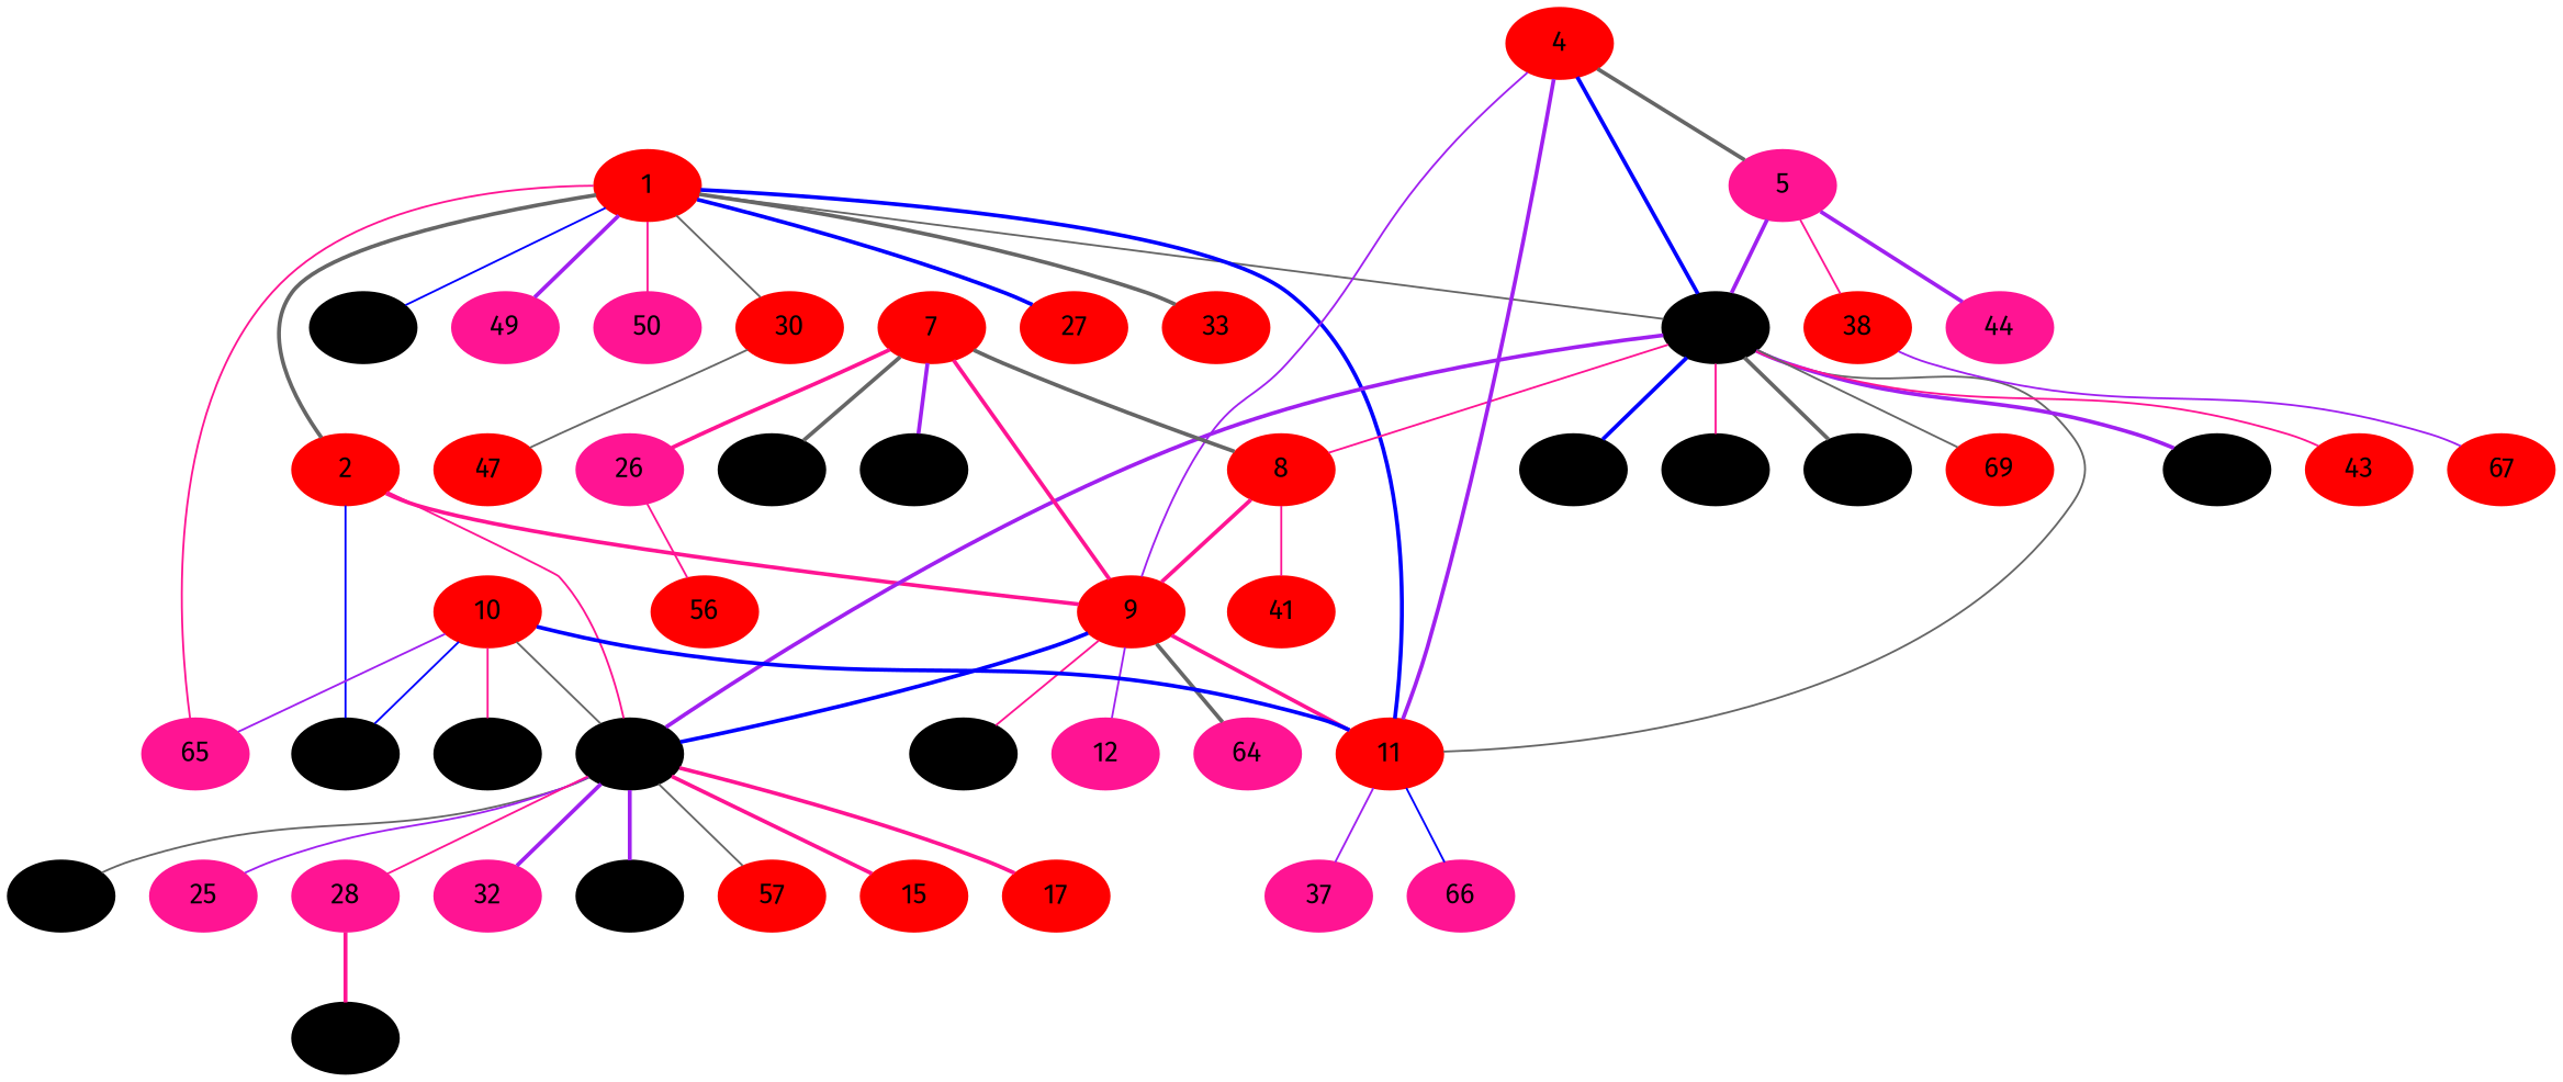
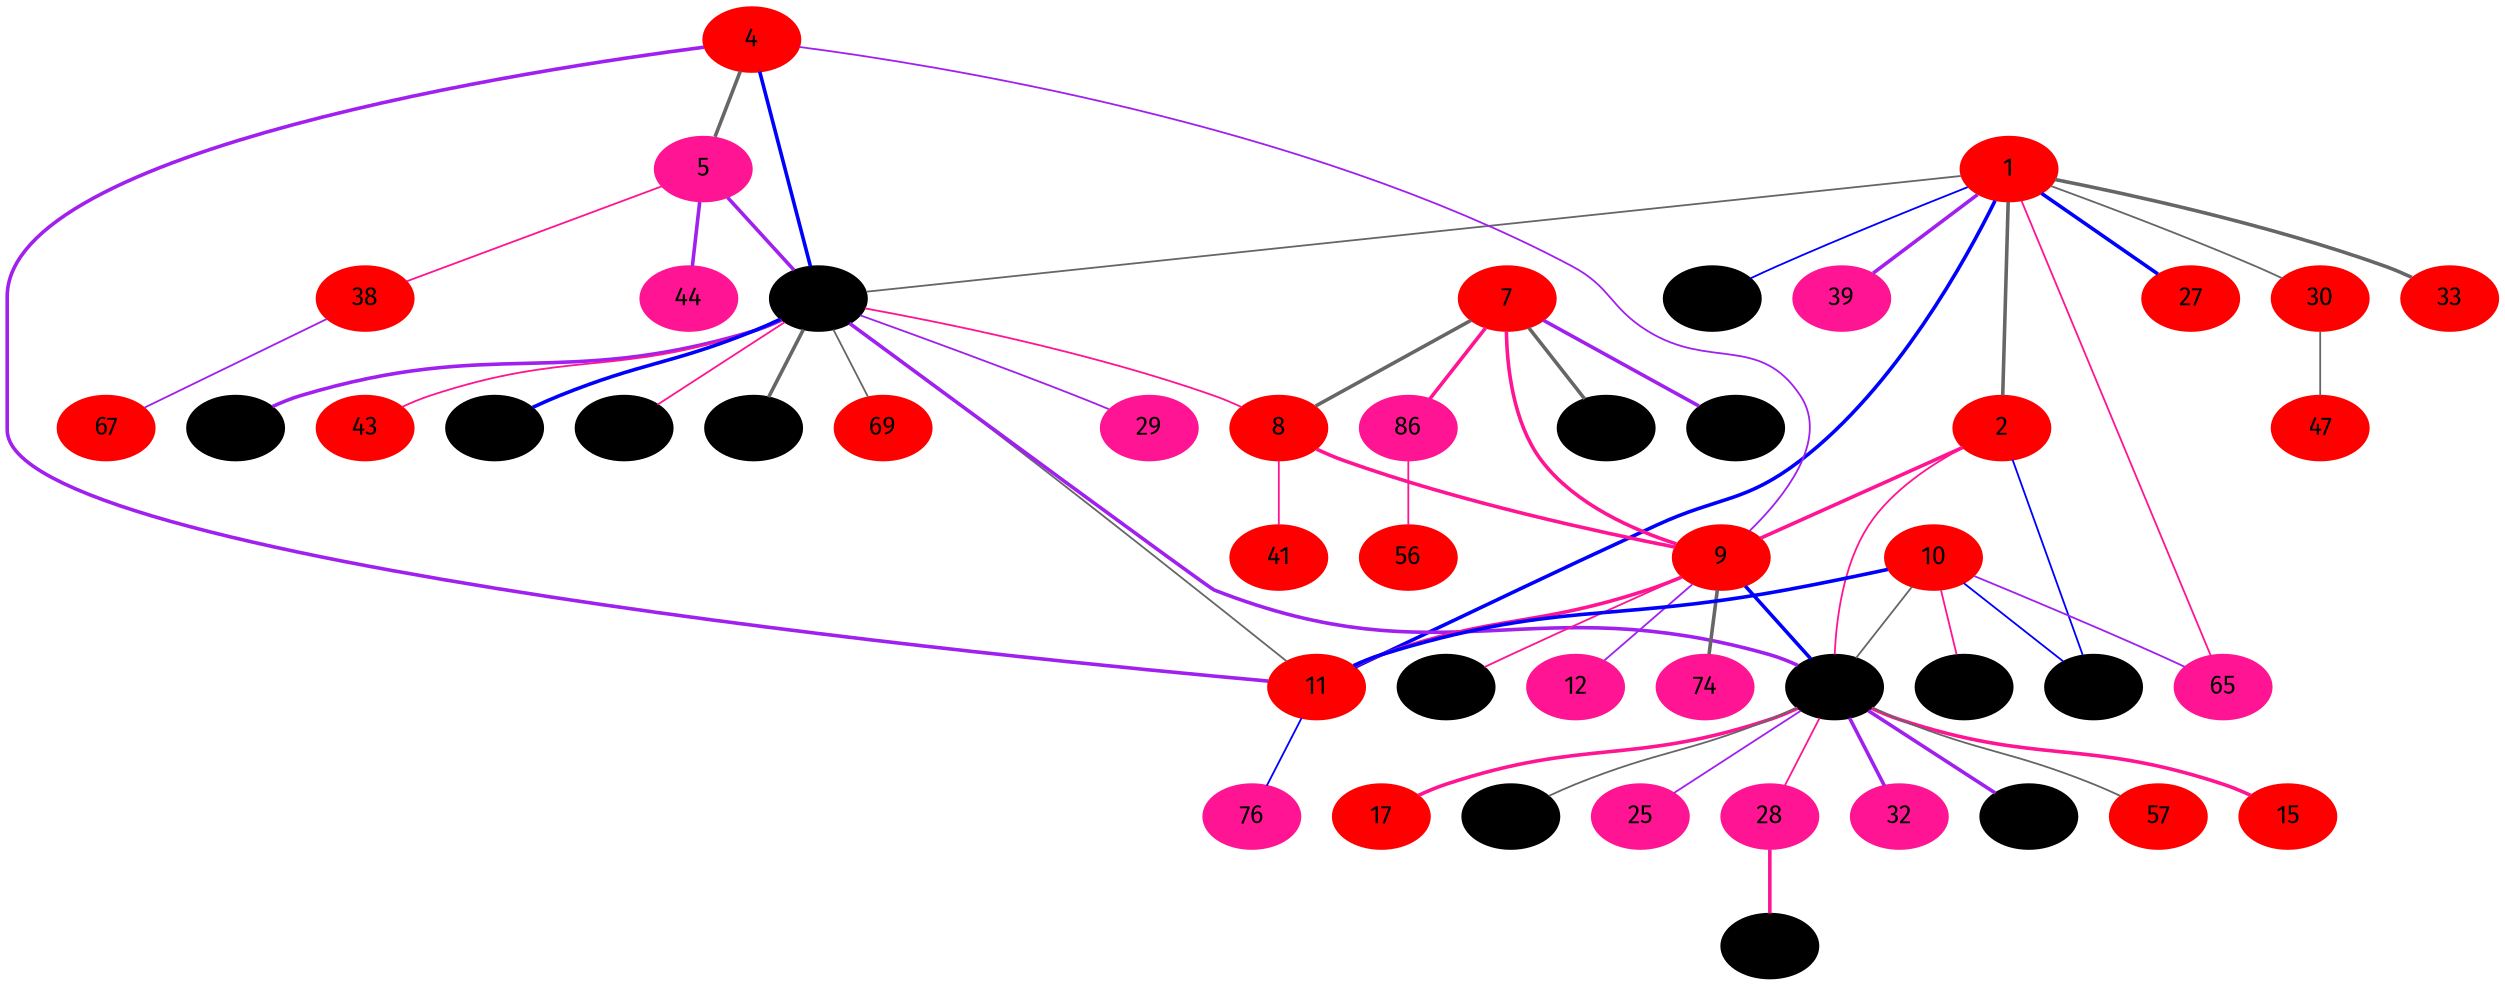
  graph {
    fontname="Fira Sans"
    node [color=red fontname="Fira Sans" style=filled]
    edge [color=deeppink fontname="Fira Sans" style=solid]
    1 [super="+3"]
    2 [super="+22"]
    6 [color=black super="+34"]
    11 [super="+12"]
    27
    30
    33 [super="+53"]
    42 [color=black]
-   49 [color=deeppink]
-   50 [color=deeppink]
+   49 [color=deeppink label=39]
    65 [color=deeppink]
    9 [super="+18"]
    13 [color=black super="+14"]
    35 [color=black super="+39"]
    8 [super="+48"]
+   29 [color=deeppink]
    40 [color=black]
    43
    58 [color=black]
    59 [color=black]
    60 [color=black]
    69
-   37 [color=deeppink]
-   66 [color=deeppink]
+   66 [color=deeppink label=76]
    47 [super="+54"]
    31 [color=black]
    n27 [color=deeppink label=12]
-   64 [color=deeppink]
+   64 [color=deeppink label=74]
    15
    17 [super="+21"]
    24 [color=black]
    25 [color=deeppink]
    28 [color=deeppink super="+46"]
    32 [color=deeppink]
    36 [color=black]
    57
    4 [super="+45"]
    5 [color=deeppink super="+51"]
    38 [super="+61"]
    44 [color=deeppink]
    67
    41
    7 [super="+19"]
    20 [color=black]
-   26 [color=deeppink]
+   26 [color=deeppink label=86]
    63 [color=black]
    56
    10 [super="+23"]
    52 [color=black]
    55 [color=black super="+68"]
    1 -- 2 [color=gray40 style=bold weight=2]
    1 -- 6 [color=gray40]
    1 -- 11 [color=blue style=bold]
    1 -- 27 [color=blue style=bold]
    1 -- 30 [color=gray40]
    1 -- 33 [color=gray40 style=bold]
    1 -- 42 [color=blue]
    1 -- 49 [color=purple style=bold]
-   1 -- 50
    1 -- 65
    2 -- 9 [style=bold]
    2 -- 13 [weight=2]
    2 -- 35 [color=blue]
    6 -- 11 [color=gray40]
    6 -- 13 [color=purple style=bold]
    6 -- 8
+   6 -- 29 [color=purple]
    6 -- 40 [color=purple style=bold]
    6 -- 43
    6 -- 58 [color=blue style=bold]
    6 -- 59
    6 -- 60 [color=gray40 style=bold]
    6 -- 69 [color=gray40]
-   11 -- 37 [color=purple]
    11 -- 66 [color=blue]
    30 -- 47 [color=gray40]
    9 -- 11 [style=bold]
    9 -- 13 [color=blue style=bold]
    9 -- 31
    9 -- n27 [color=purple]
    9 -- 64 [color=gray40 style=bold]
    13 -- 15 [style=bold weight=2]
    13 -- 17 [style=bold]
    13 -- 24 [color=gray40]
    13 -- 25 [color=purple]
    13 -- 28
    13 -- 32 [color=purple style=bold]
    13 -- 36 [color=purple style=bold]
    13 -- 57 [color=gray40]
    8 -- 9 [style=bold]
    8 -- 41
    28 -- 55 [style=bold]
    4 -- 6 [color=blue style=bold]
    4 -- 11 [color=purple style=bold]
    4 -- 9 [color=purple]
    4 -- 5 [color=gray40 style=bold]
    5 -- 6 [color=purple style=bold]
    5 -- 38
    5 -- 44 [color=purple style=bold]
    38 -- 67 [color=purple]
    7 -- 9 [style=bold]
    7 -- 8 [color=gray40 style=bold]
    7 -- 20 [color=purple style=bold]
    7 -- 26 [style=bold]
    7 -- 63 [color=gray40 style=bold]
    26 -- 56
    10 -- 11 [color=blue style=bold weight=2]
    10 -- 65 [color=purple]
    10 -- 13 [color=gray40]
    10 -- 35 [color=blue]
    10 -- 52
  }
